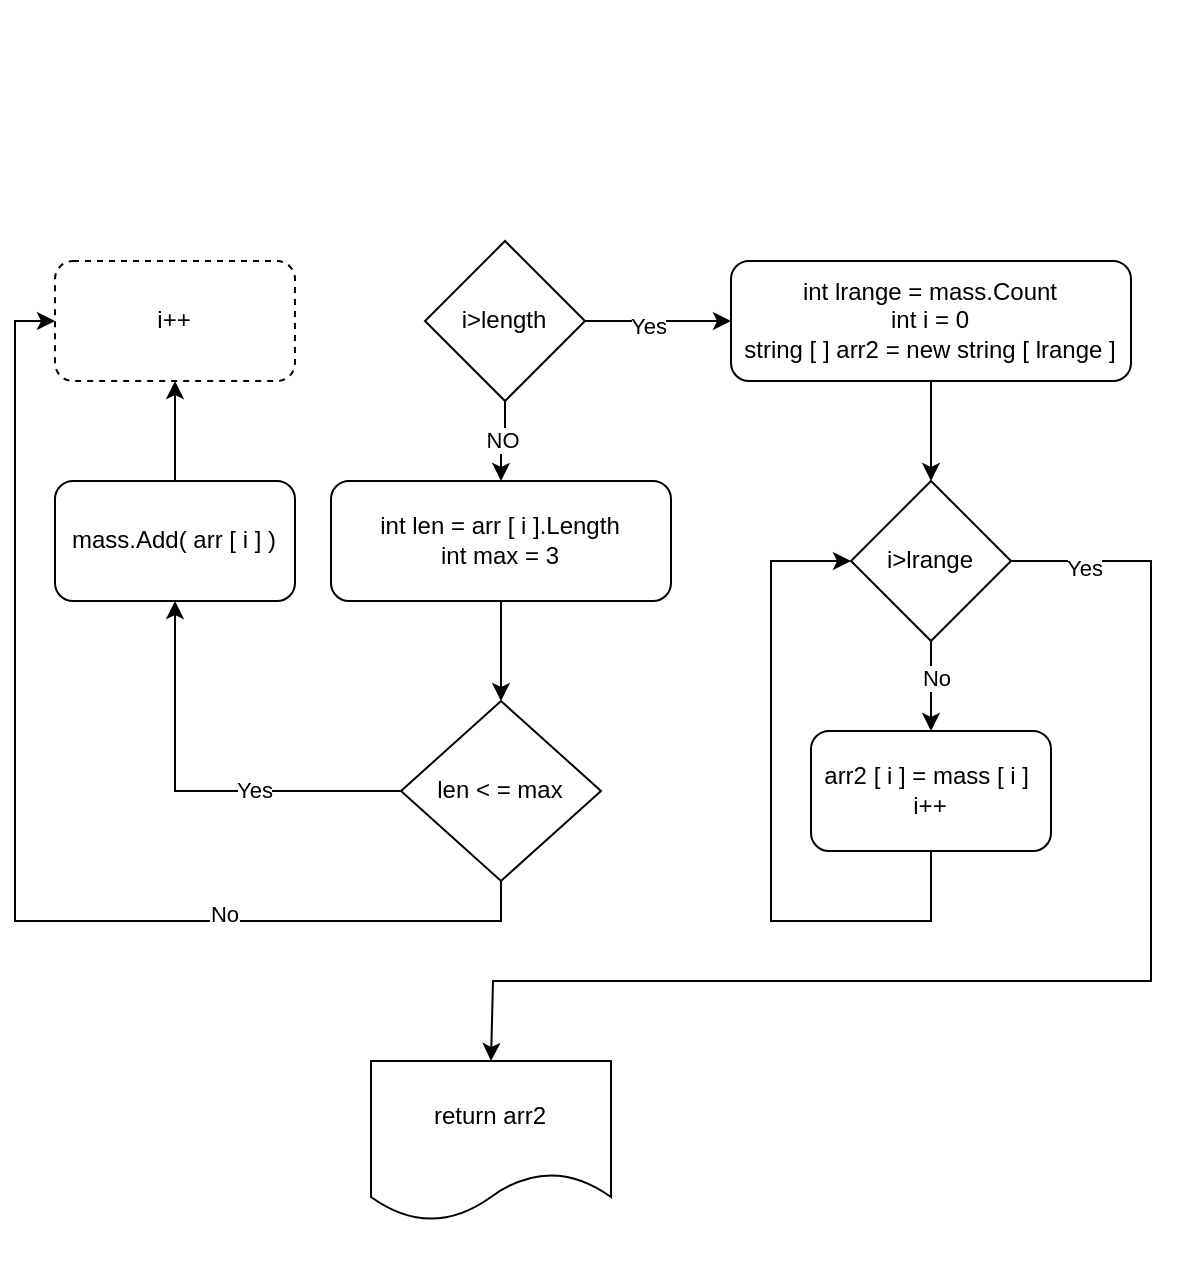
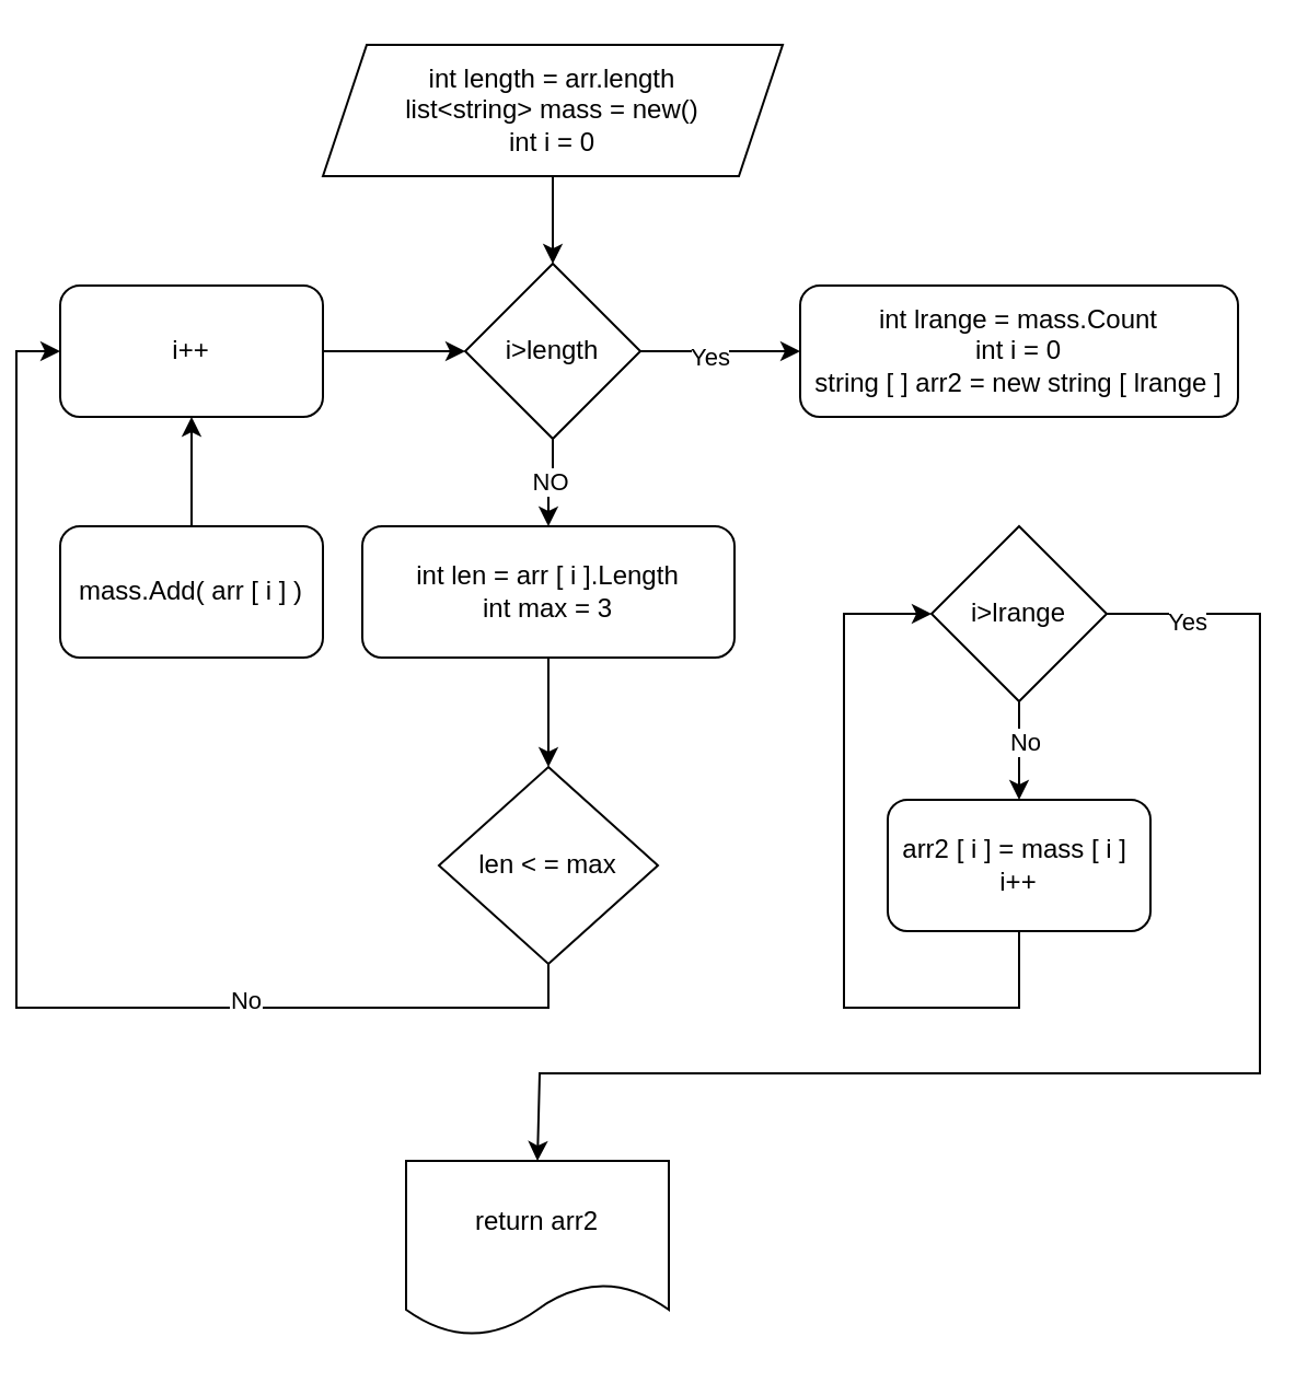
  <mxCell id="0" />
  <mxCell id="1" parent="0" />
+ <mxCell id="2" value="" style="edgeStyle=orthogonalEdgeStyle;rounded=0;orthogonalLoop=1;jettySize=auto;html=1;" edge="1" parent="1" source="3" target="8"><mxGeometry relative="1" as="geometry" /></mxCell>
+ <mxCell id="3" value="int length = arr.length&lt;br&gt;list&amp;lt;string&amp;gt; mass = new()&lt;br&gt;int i = 0" style="shape=parallelogram;perimeter=parallelogramPerimeter;whiteSpace=wrap;html=1;fixedSize=1;" vertex="1" parent="1"><mxGeometry x="140" y="20" width="210" height="60" as="geometry" /></mxCell>
  <mxCell id="4" value="" style="edgeStyle=orthogonalEdgeStyle;rounded=0;orthogonalLoop=1;jettySize=auto;html=1;" edge="1" parent="1" source="8" target="10"><mxGeometry relative="1" as="geometry" /></mxCell>
  <mxCell id="5" value="NO" style="edgeLabel;html=1;align=center;verticalAlign=middle;resizable=0;points=[];" vertex="1" connectable="0" parent="4"><mxGeometry x="-0.1" y="-2" relative="1" as="geometry"><mxPoint as="offset" /></mxGeometry></mxCell>
  <mxCell id="6" value="" style="edgeStyle=orthogonalEdgeStyle;rounded=0;orthogonalLoop=1;jettySize=auto;html=1;" edge="1" parent="1" source="8" target="21"><mxGeometry relative="1" as="geometry" /></mxCell>
  <mxCell id="7" value="Yes" style="edgeLabel;html=1;align=center;verticalAlign=middle;resizable=0;points=[];" vertex="1" connectable="0" parent="6"><mxGeometry x="-0.151" y="-2" relative="1" as="geometry"><mxPoint as="offset" /></mxGeometry></mxCell>
  <mxCell id="8" value="i&amp;gt;length" style="rhombus;whiteSpace=wrap;html=1;" vertex="1" parent="1"><mxGeometry x="205" y="120" width="80" height="80" as="geometry" /></mxCell>
  <mxCell id="9" value="" style="edgeStyle=orthogonalEdgeStyle;rounded=0;orthogonalLoop=1;jettySize=auto;html=1;" edge="1" parent="1" source="10" target="15"><mxGeometry relative="1" as="geometry" /></mxCell>
  <mxCell id="10" value="int len = arr [ i ].Length&lt;br&gt;int max = 3" style="rounded=1;whiteSpace=wrap;html=1;" vertex="1" parent="1"><mxGeometry x="158" y="240" width="170" height="60" as="geometry" /></mxCell>
- <mxCell id="11" style="edgeStyle=orthogonalEdgeStyle;rounded=0;orthogonalLoop=1;jettySize=auto;html=1;exitX=0;exitY=0.5;exitDx=0;exitDy=0;entryX=0.5;entryY=1;entryDx=0;entryDy=0;" edge="1" parent="1" source="15" target="17"><mxGeometry relative="1" as="geometry"><mxPoint x="68" y="375" as="targetPoint" /></mxGeometry></mxCell>
- <mxCell id="12" value="Yes" style="edgeLabel;html=1;align=center;verticalAlign=middle;resizable=0;points=[];" vertex="1" connectable="0" parent="11"><mxGeometry x="-0.29" y="-1" relative="1" as="geometry"><mxPoint as="offset" /></mxGeometry></mxCell>
  <mxCell id="13" style="edgeStyle=orthogonalEdgeStyle;rounded=0;orthogonalLoop=1;jettySize=auto;html=1;exitX=0.5;exitY=1;exitDx=0;exitDy=0;entryX=0;entryY=0.5;entryDx=0;entryDy=0;" edge="1" parent="1" source="15" target="19"><mxGeometry relative="1" as="geometry" /></mxCell>
  <mxCell id="14" value="No" style="edgeLabel;html=1;align=center;verticalAlign=middle;resizable=0;points=[];" vertex="1" connectable="0" parent="13"><mxGeometry x="-0.454" y="-4" relative="1" as="geometry"><mxPoint as="offset" /></mxGeometry></mxCell>
  <mxCell id="15" value="len &amp;lt; = max" style="rhombus;whiteSpace=wrap;html=1;" vertex="1" parent="1"><mxGeometry x="193" y="350" width="100" height="90" as="geometry" /></mxCell>
  <mxCell id="16" value="" style="edgeStyle=orthogonalEdgeStyle;rounded=0;orthogonalLoop=1;jettySize=auto;html=1;" edge="1" parent="1" source="17" target="19"><mxGeometry relative="1" as="geometry" /></mxCell>
  <mxCell id="17" value="mass.Add( arr [ i ] )" style="rounded=1;whiteSpace=wrap;html=1;" vertex="1" parent="1"><mxGeometry x="20" y="240" width="120" height="60" as="geometry" /></mxCell>
- <mxCell id="19" value="i++" style="rounded=1;whiteSpace=wrap;html=1;dashed=1;" vertex="1" parent="1"><mxGeometry x="20" y="130" width="120" height="60" as="geometry" /></mxCell>
- <mxCell id="20" value="" style="edgeStyle=orthogonalEdgeStyle;rounded=0;orthogonalLoop=1;jettySize=auto;html=1;" edge="1" parent="1" source="21" target="26"><mxGeometry relative="1" as="geometry" /></mxCell>
+ <mxCell id="18" value="" style="edgeStyle=orthogonalEdgeStyle;rounded=0;orthogonalLoop=1;jettySize=auto;html=1;" edge="1" parent="1" source="19" target="8"><mxGeometry relative="1" as="geometry" /></mxCell>
+ <mxCell id="19" value="i++" style="rounded=1;whiteSpace=wrap;html=1;" vertex="1" parent="1"><mxGeometry x="20" y="130" width="120" height="60" as="geometry" /></mxCell>
  <mxCell id="21" value="int lrange = mass.Count&lt;br&gt;int i = 0&lt;br&gt;string [ ] arr2 = new string [ lrange ]" style="rounded=1;whiteSpace=wrap;html=1;" vertex="1" parent="1"><mxGeometry x="358" y="130" width="200" height="60" as="geometry" /></mxCell>
  <mxCell id="22" value="" style="edgeStyle=orthogonalEdgeStyle;rounded=0;orthogonalLoop=1;jettySize=auto;html=1;" edge="1" parent="1" source="26" target="28"><mxGeometry relative="1" as="geometry" /></mxCell>
  <mxCell id="23" value="No" style="edgeLabel;html=1;align=center;verticalAlign=middle;resizable=0;points=[];" vertex="1" connectable="0" parent="22"><mxGeometry x="-0.2" y="2" relative="1" as="geometry"><mxPoint as="offset" /></mxGeometry></mxCell>
  <mxCell id="24" style="edgeStyle=orthogonalEdgeStyle;rounded=0;orthogonalLoop=1;jettySize=auto;html=1;exitX=1;exitY=0.5;exitDx=0;exitDy=0;" edge="1" parent="1" source="26"><mxGeometry relative="1" as="geometry"><mxPoint x="238" y="530" as="targetPoint" /><Array as="points"><mxPoint x="568" y="280" /><mxPoint x="568" y="490" /><mxPoint x="239" y="490" /></Array></mxGeometry></mxCell>
  <mxCell id="25" value="Yes" style="edgeLabel;html=1;align=center;verticalAlign=middle;resizable=0;points=[];" vertex="1" connectable="0" parent="24"><mxGeometry x="-0.889" y="-3" relative="1" as="geometry"><mxPoint as="offset" /></mxGeometry></mxCell>
  <mxCell id="26" value="i&amp;gt;lrange" style="rhombus;whiteSpace=wrap;html=1;" vertex="1" parent="1"><mxGeometry x="418" y="240" width="80" height="80" as="geometry" /></mxCell>
  <mxCell id="27" style="edgeStyle=orthogonalEdgeStyle;rounded=0;orthogonalLoop=1;jettySize=auto;html=1;exitX=0.5;exitY=1;exitDx=0;exitDy=0;entryX=0;entryY=0.5;entryDx=0;entryDy=0;" edge="1" parent="1" source="28" target="26"><mxGeometry relative="1" as="geometry"><Array as="points"><mxPoint x="458" y="460" /><mxPoint x="378" y="460" /><mxPoint x="378" y="280" /></Array></mxGeometry></mxCell>
  <mxCell id="28" value="arr2 [ i ] = mass [ i ]&amp;nbsp;&lt;br&gt;i++" style="rounded=1;whiteSpace=wrap;html=1;" vertex="1" parent="1"><mxGeometry x="398" y="365" width="120" height="60" as="geometry" /></mxCell>
  <mxCell id="29" value="return arr2" style="shape=document;whiteSpace=wrap;html=1;boundedLbl=1;" vertex="1" parent="1"><mxGeometry x="178" y="530" width="120" height="80" as="geometry" /></mxCell>
